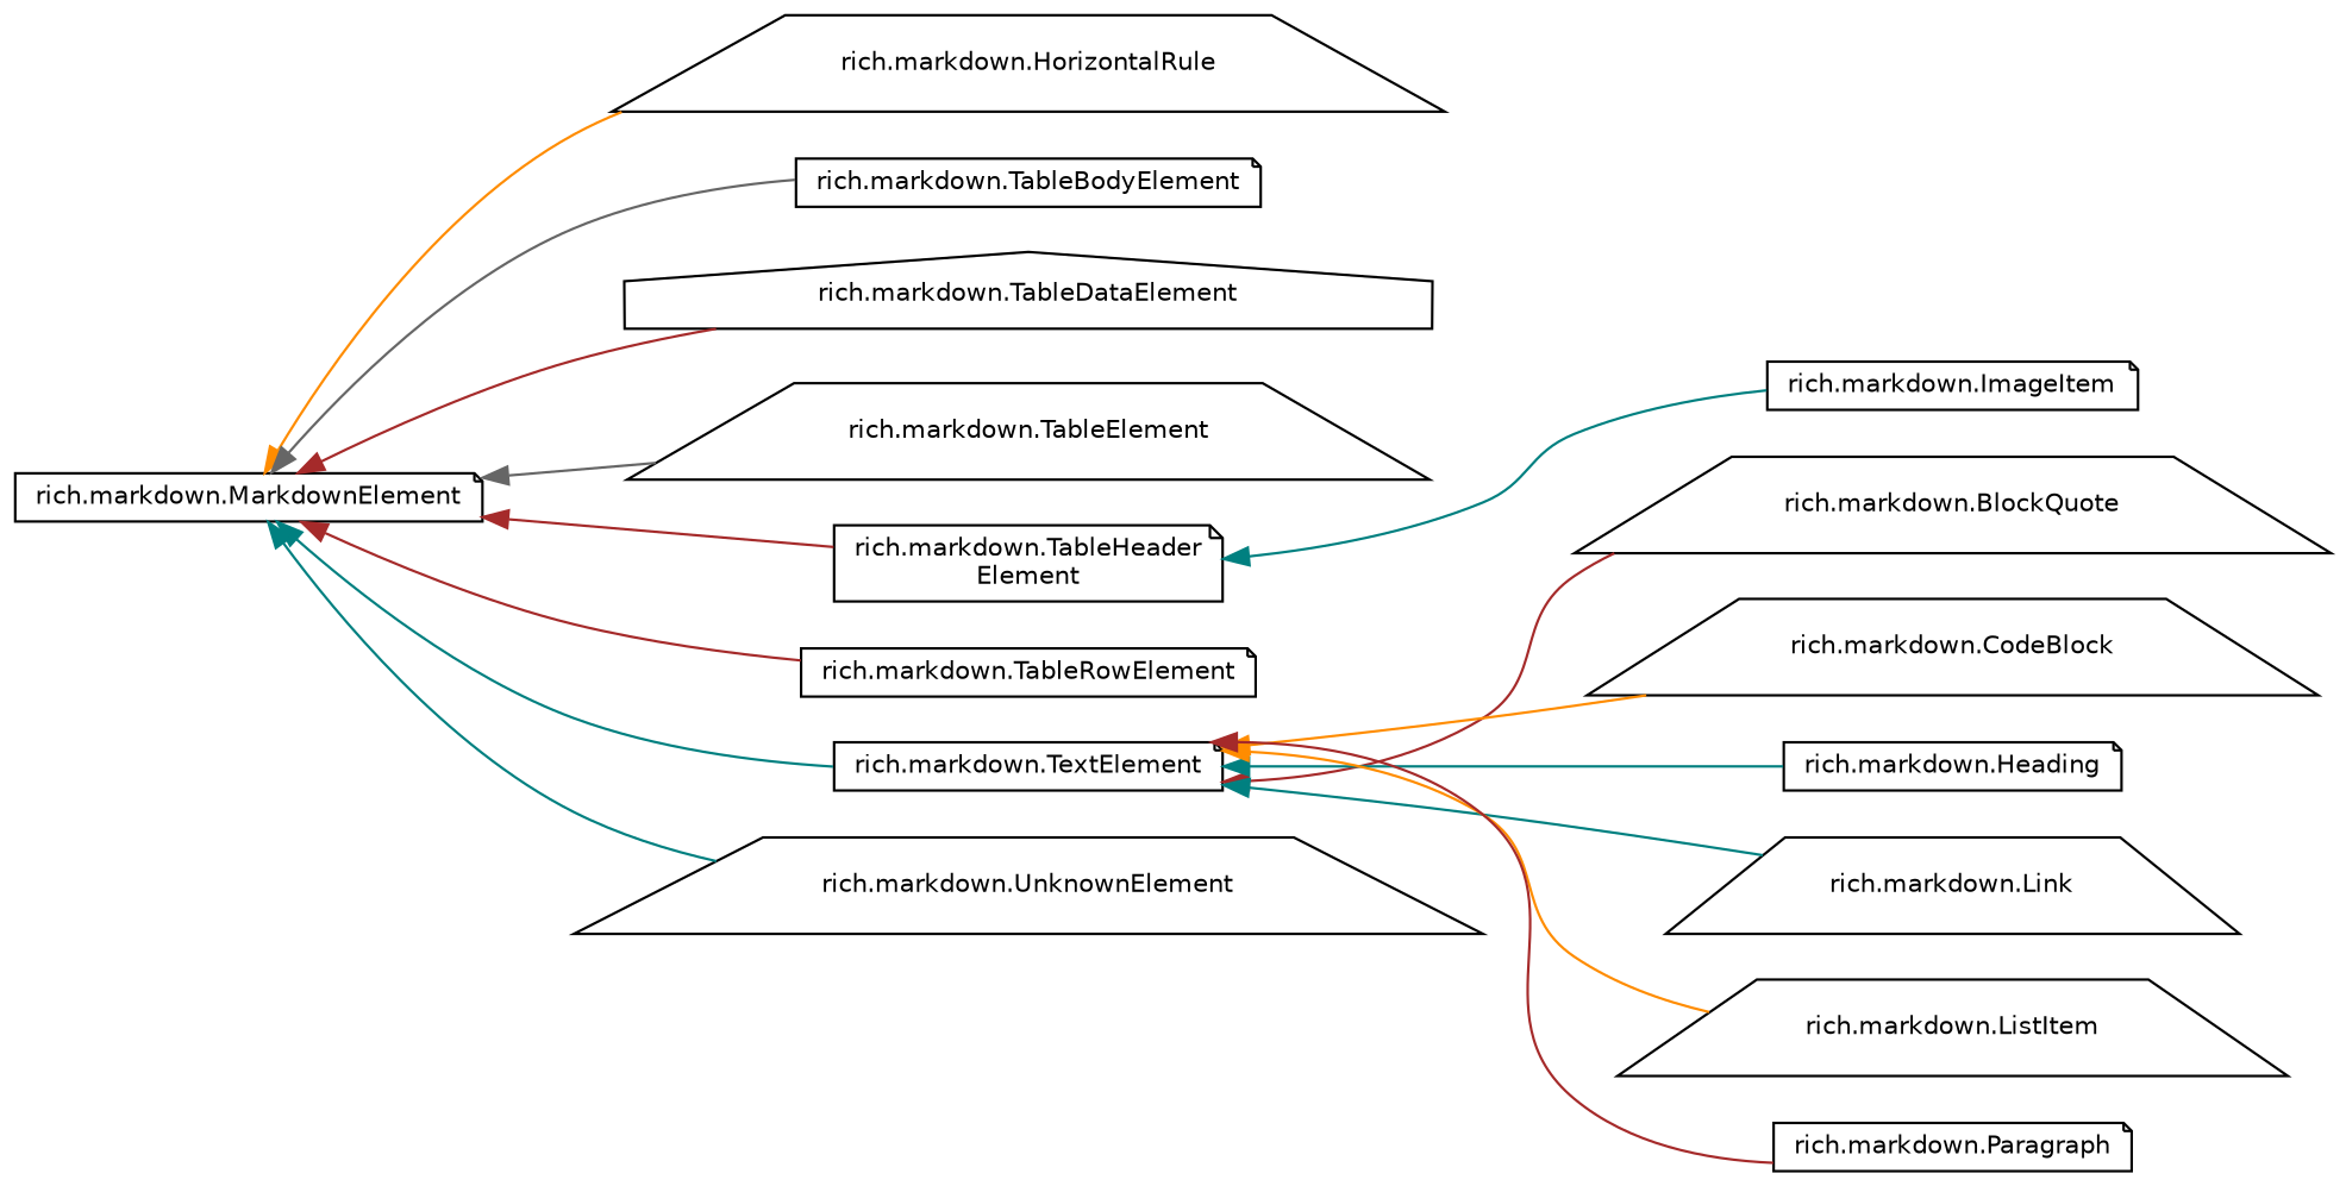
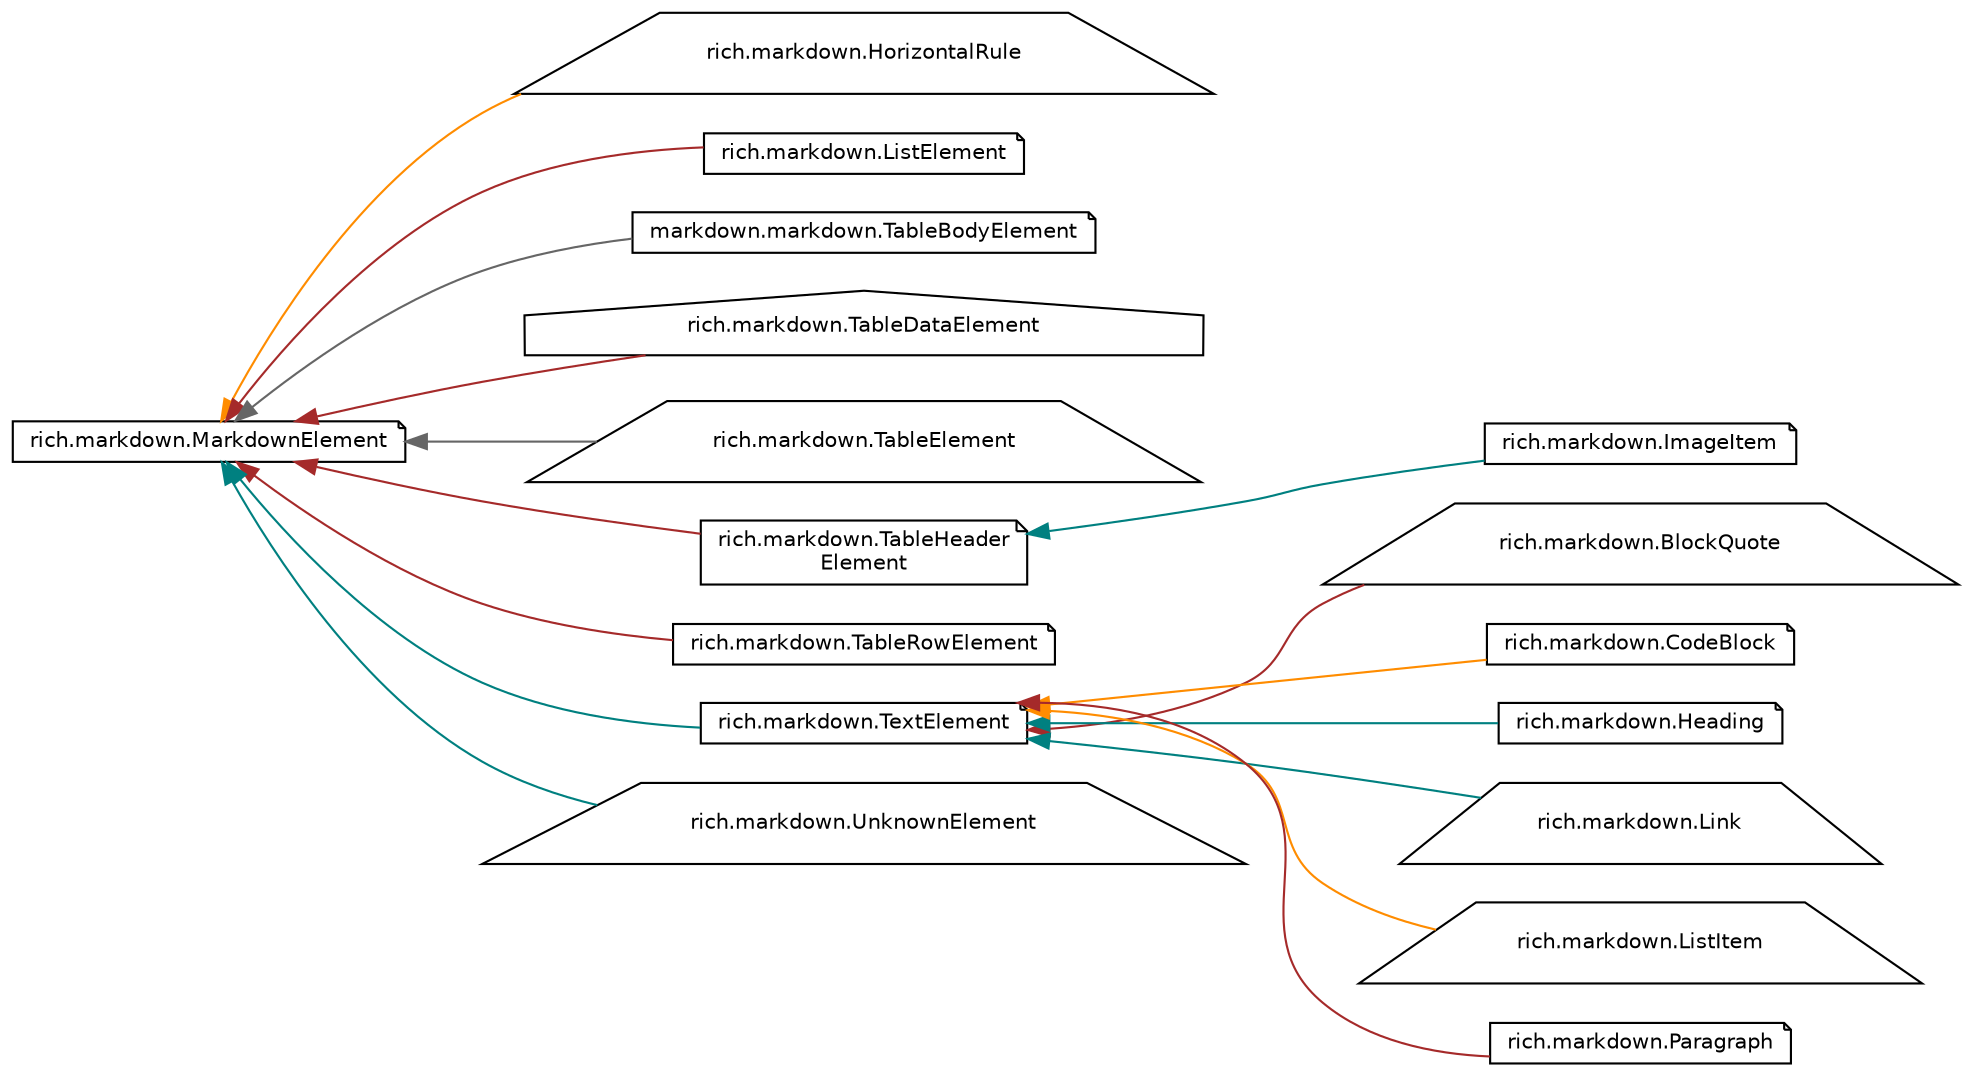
  digraph {
    rankdir=LR
    node [color=black fillcolor=white fontname=Helvetica fontsize=10 shape=note style=filled]
    edge [color=brown dir=back fontname=Helvetica fontsize=10 labelfontname=Helvetica labelfontsize=10 style=solid]
    n1 [height=0.2 label="rich.markdown.MarkdownElement" width=0.4]
    n2 [height=0.2 label="rich.markdown.HorizontalRule" shape=trapezium width=0.4]
-   n4 [height=0.2 label="rich.markdown.TableBodyElement" width=0.4]
+   n3 [height=0.2 label="rich.markdown.ListElement" width=0.4]
+   n4 [height=0.2 label="markdown.markdown.TableBodyElement" width=0.4]
    n5 [height=0.2 label="rich.markdown.TableDataElement" shape=house width=0.4]
    n6 [height=0.2 label="rich.markdown.TableElement" shape=trapezium width=0.4]
    n7 [height=0.2 label="rich.markdown.TableHeader\lElement" width=0.4]
    n8 [height=0.2 label="rich.markdown.TableRowElement" width=0.4]
    n9 [height=0.2 label="rich.markdown.TextElement" width=0.4]
    n10 [height=0.2 label="rich.markdown.UnknownElement" shape=trapezium width=0.4]
    n11 [height=0.2 label="rich.markdown.ImageItem" width=0.4]
    n12 [height=0.2 label="rich.markdown.BlockQuote" shape=trapezium width=0.4]
-   n13 [height=0.2 label="rich.markdown.CodeBlock" shape=trapezium width=0.4]
+   n13 [height=0.2 label="rich.markdown.CodeBlock" width=0.4]
    n14 [height=0.2 label="rich.markdown.Heading" width=0.4]
    n15 [height=0.2 label="rich.markdown.Link" shape=trapezium width=0.4]
    n16 [height=0.2 label="rich.markdown.ListItem" shape=trapezium width=0.4]
    n17 [height=0.2 label="rich.markdown.Paragraph" width=0.4]
    n1 -> n2 [color=darkorange]
+   n1 -> n3
    n1 -> n4 [color=gray40]
    n1 -> n5
    n1 -> n6 [color=gray40]
    n1 -> n7
    n1 -> n8
    n1 -> n9 [color=teal]
    n1 -> n10 [color=teal]
    n7 -> n11 [color=teal]
    n9 -> n12
    n9 -> n13 [color=darkorange]
    n9 -> n14 [color=teal]
    n9 -> n15 [color=teal]
    n9 -> n16 [color=darkorange]
    n9 -> n17
  }
